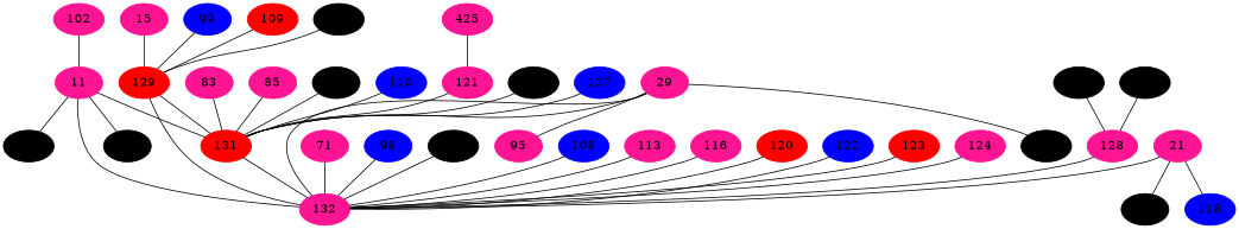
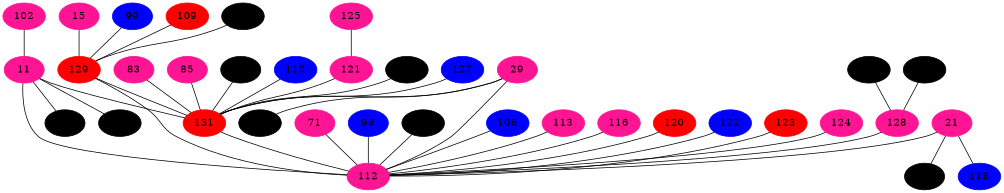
  graph {
    node [color=deeppink style=filled]
    11 [super="+10"]
    72 [color=black super="+39"]
    104 [color=black]
    131 [color=red super="+40+27+105+30+34+63+45+46+52+53+55+68+69+12"]
-   132 [super="+119+9+3+117+42+57+58+59+66+74+80+81+86+88"]
+   132 [super="+119+9+3+117+42+57+58+59+66+74+80+81+86+88" label=112]
    15 [super="+14"]
    129 [color=red super="+16+31+18+36+41+56+107+60+75+78+93+94+96"]
    21 [super="+20"]
    92 [color=black]
    118 [color=blue]
    29 [super="+28"]
-   95
    130 [color=black super="+47"]
    83
    85
    87 [color=black super="+73"]
    n17 [label=71]
    98 [color=blue]
    99 [color=blue]
    100 [color=black]
    128 [super="+5+49+50+70+6+89"]
    101 [color=black]
    102
    108 [color=blue]
    109 [color=red super="+62+71"]
    110 [color=blue]
    113
    114 [color=black super="+106"]
    115 [color=black super="+79+84"]
    116
    120 [color=red]
    121 [super="+77"]
    122 [color=blue]
    123 [color=red super="+97"]
    124
-   125 [super="+111" label=425]
+   125 [super="+111"]
    126 [color=black]
    127 [color=blue]
    11 -- 72
    11 -- 104
    11 -- 131 [weight=4]
    11 -- 132 [weight=7]
    131 -- 132 [weight=12]
    15 -- 129 [weight=8]
    129 -- 131
    129 -- 132 [weight=5]
    21 -- 132 [weight=8]
    21 -- 92
    21 -- 118
    29 -- 131 [weight=9]
    29 -- 132
-   29 -- 95
    29 -- 130
    83 -- 131
    85 -- 131
    87 -- 131
    n17 -- 132
    98 -- 132
    99 -- 129
    100 -- 132
    128 -- 132 [weight=8]
    101 -- 128
    102 -- 11
    108 -- 132
    109 -- 129
    110 -- 131
    113 -- 132
    114 -- 128
    115 -- 129
    116 -- 132
    120 -- 132
    121 -- 131
    122 -- 132
    123 -- 132
    124 -- 132
    125 -- 121
    126 -- 131
    127 -- 131
  }
